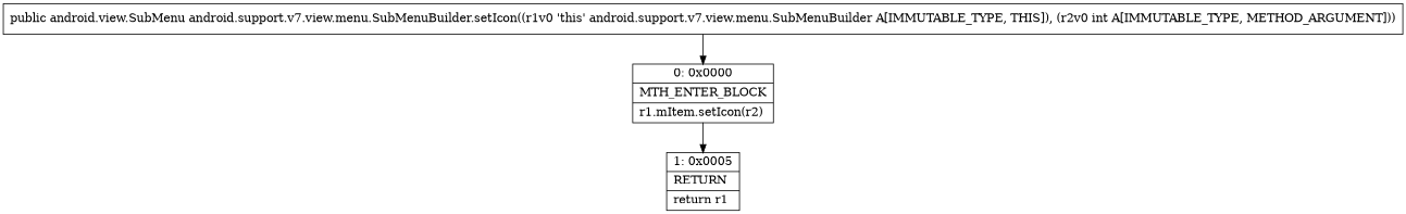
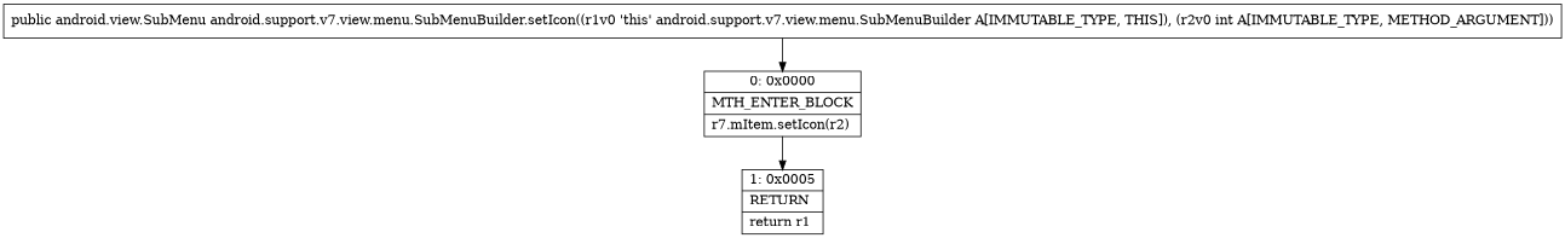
  digraph {
    node [shape=record]
-   n1 [label="{0\:\ 0x0000|MTH_ENTER_BLOCK\l|r1.mItem.setIcon(r2)\l}"]
+   n1 [label="{0\:\ 0x0000|MTH_ENTER_BLOCK\l|r7.mItem.setIcon(r2)\l}"]
    n2 [label="{1\:\ 0x0005|RETURN\l|return r1\l}"]
    n3 [label="{public android.view.SubMenu android.support.v7.view.menu.SubMenuBuilder.setIcon((r1v0 'this' android.support.v7.view.menu.SubMenuBuilder A[IMMUTABLE_TYPE, THIS]), (r2v0 int A[IMMUTABLE_TYPE, METHOD_ARGUMENT])) }"]
    n1 -> n2
    n3 -> n1
  }
